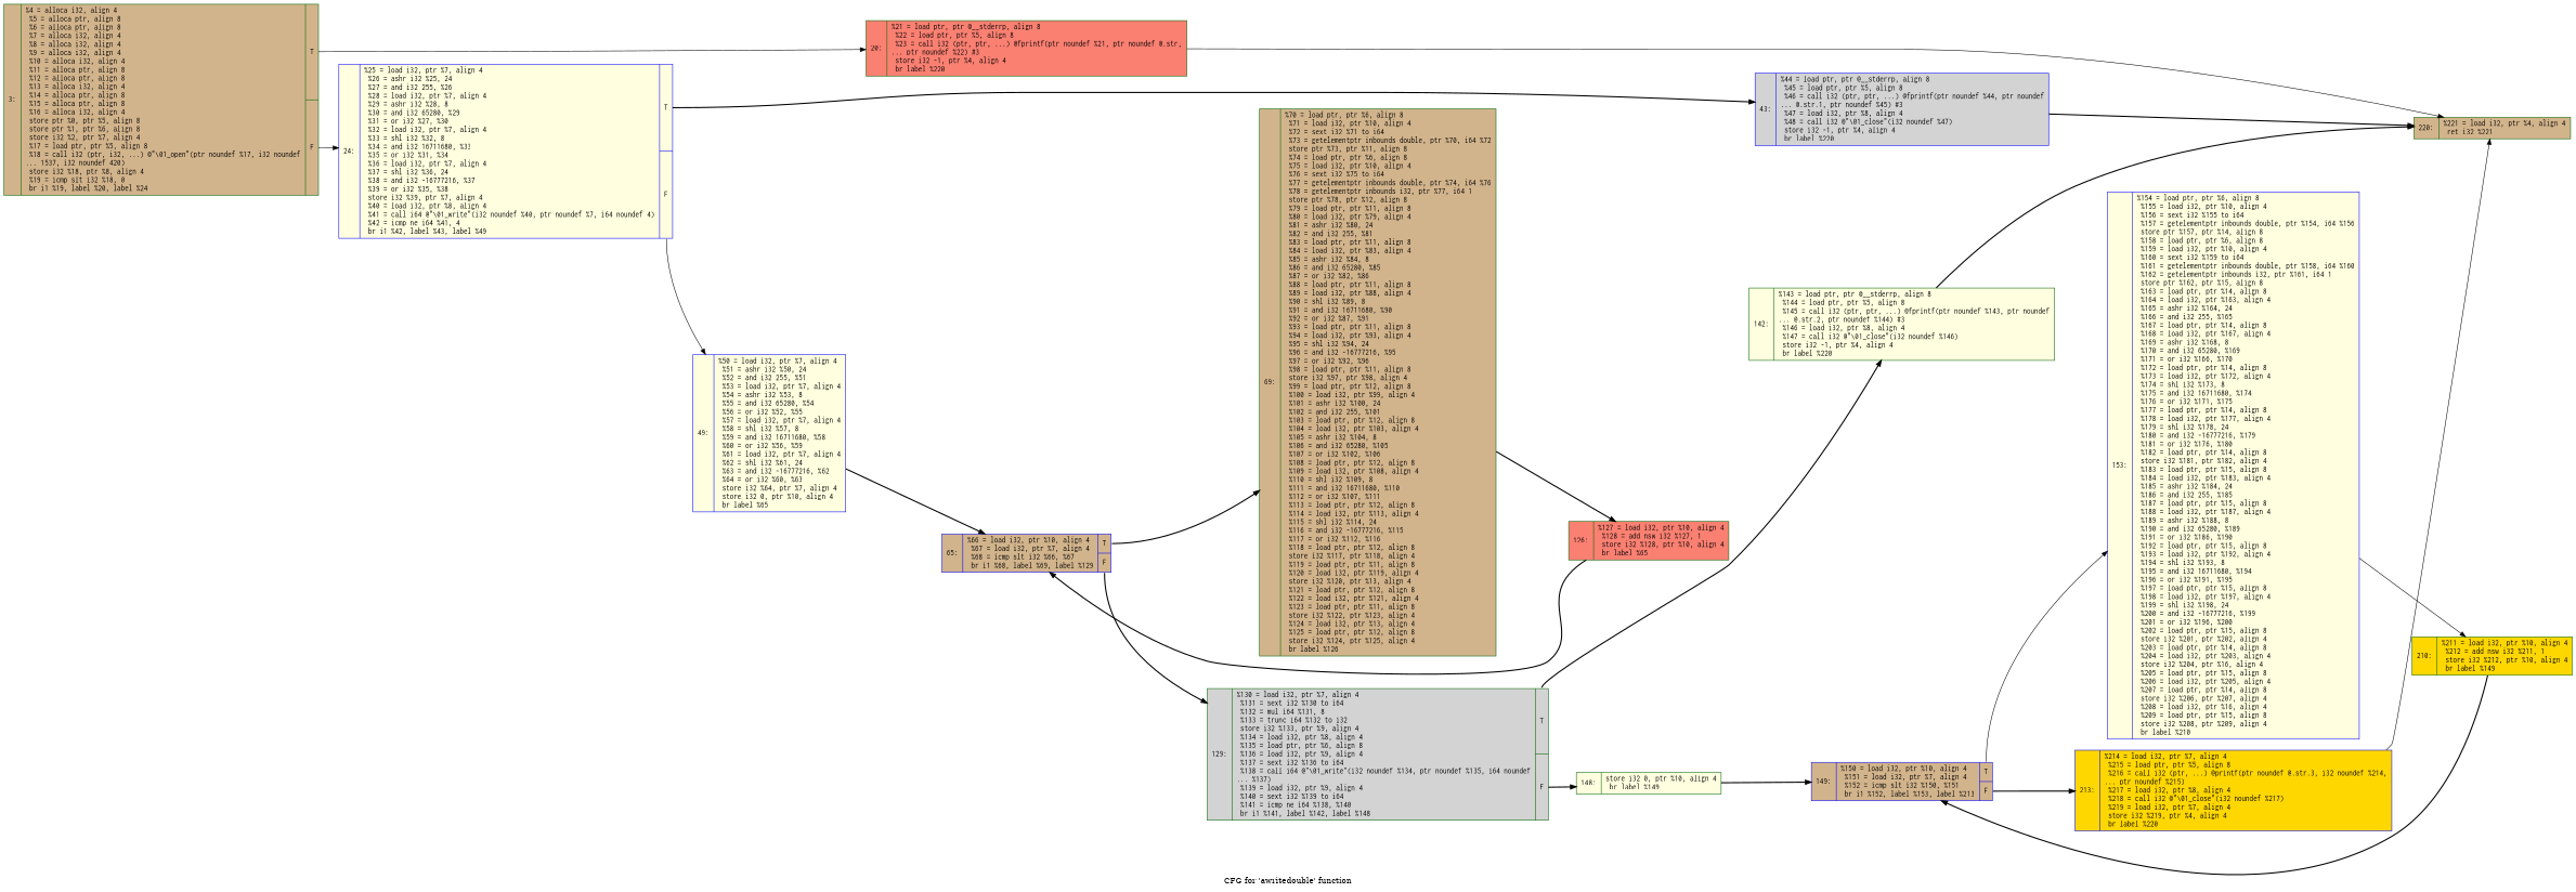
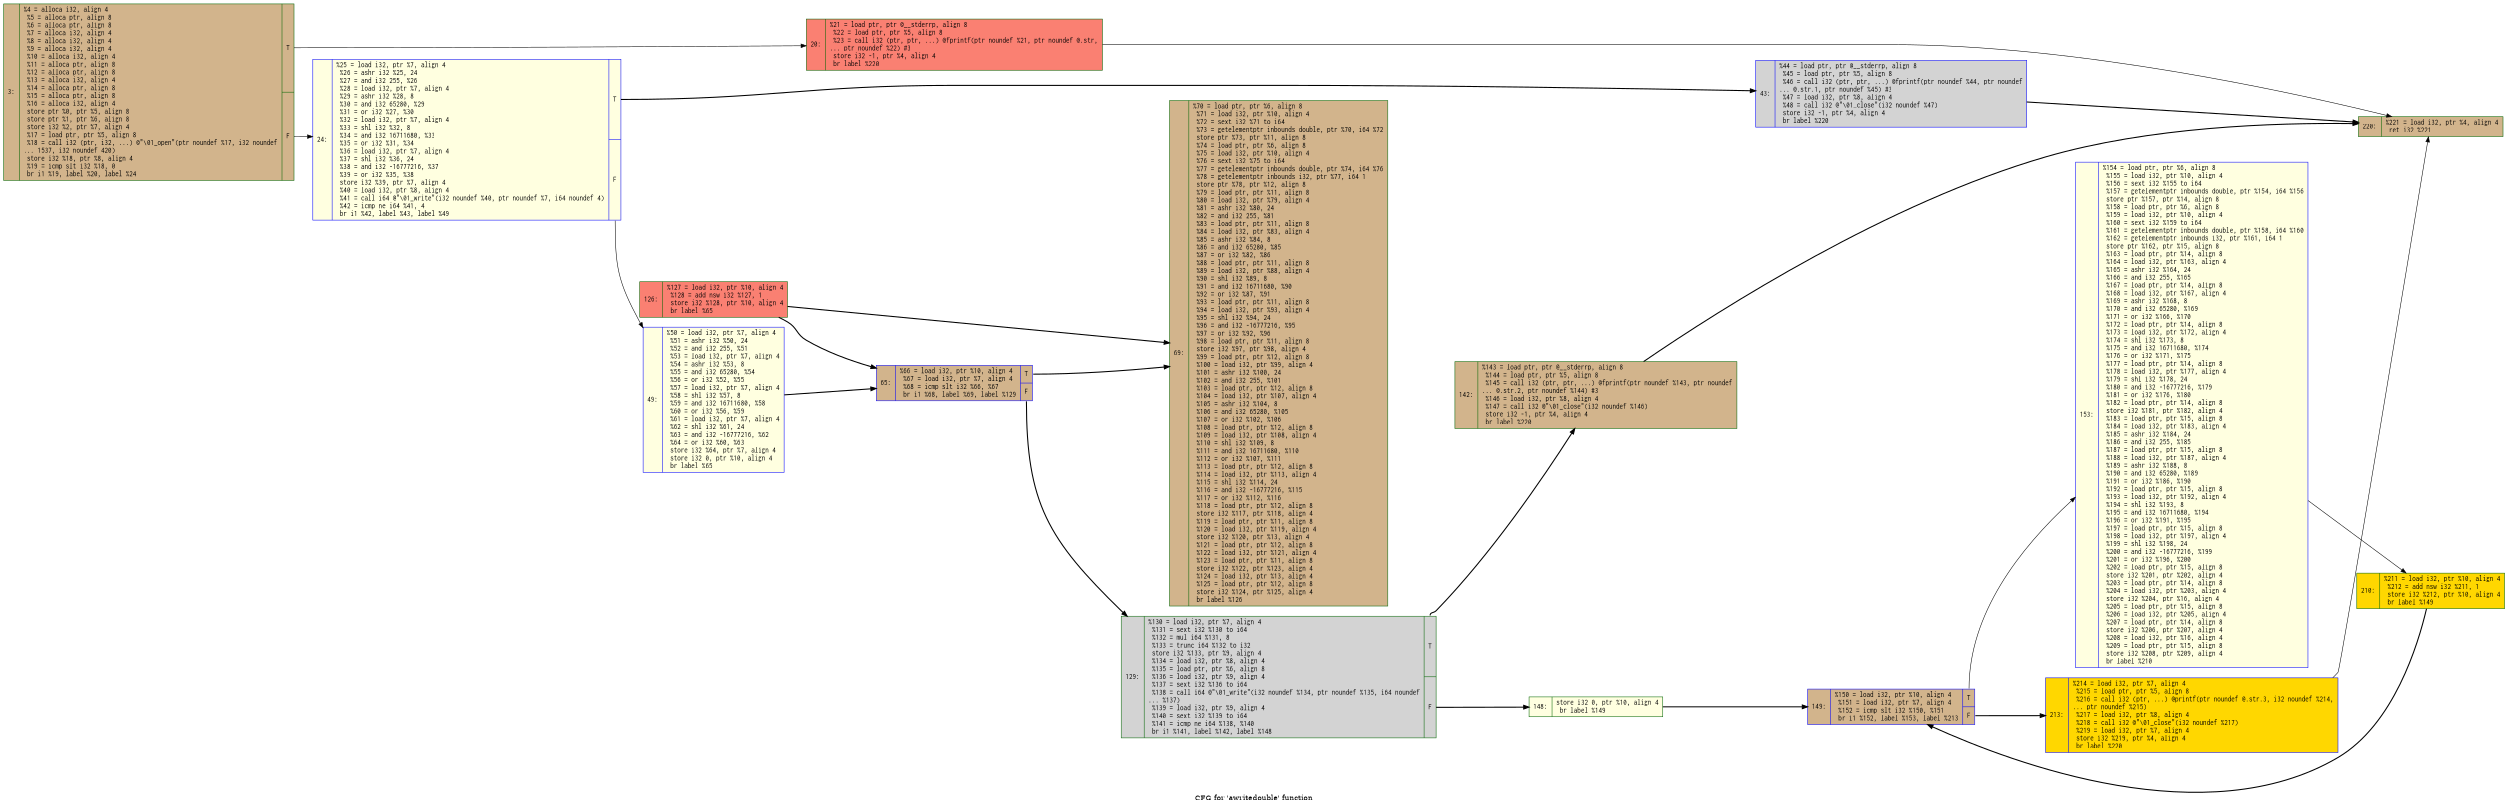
  digraph {
    label="CFG for 'awritedouble' function"
    rankdir=LR
    node [color=darkgreen fillcolor=tan fontname=Courier shape=record style=filled]
    edge [style=bold]
    n1 [label="{3:\l|  %4 = alloca i32, align 4\l  %5 = alloca ptr, align 8\l  %6 = alloca ptr, align 8\l  %7 = alloca i32, align 4\l  %8 = alloca i32, align 4\l  %9 = alloca i32, align 4\l  %10 = alloca i32, align 4\l  %11 = alloca ptr, align 8\l  %12 = alloca ptr, align 8\l  %13 = alloca i32, align 4\l  %14 = alloca ptr, align 8\l  %15 = alloca ptr, align 8\l  %16 = alloca i32, align 4\l  store ptr %0, ptr %5, align 8\l  store ptr %1, ptr %6, align 8\l  store i32 %2, ptr %7, align 4\l  %17 = load ptr, ptr %5, align 8\l  %18 = call i32 (ptr, i32, ...) @\"\\01_open\"(ptr noundef %17, i32 noundef\l... 1537, i32 noundef 420)\l  store i32 %18, ptr %8, align 4\l  %19 = icmp slt i32 %18, 0\l  br i1 %19, label %20, label %24\l|{<s0>T|<s1>F}}"]
    n2 [fillcolor=salmon label="{20:\l|  %21 = load ptr, ptr @__stderrp, align 8\l  %22 = load ptr, ptr %5, align 8\l  %23 = call i32 (ptr, ptr, ...) @fprintf(ptr noundef %21, ptr noundef @.str,\l... ptr noundef %22) #3\l  store i32 -1, ptr %4, align 4\l  br label %220\l}"]
    n3 [color=blue fillcolor=lightyellow label="{24:\l|  %25 = load i32, ptr %7, align 4\l  %26 = ashr i32 %25, 24\l  %27 = and i32 255, %26\l  %28 = load i32, ptr %7, align 4\l  %29 = ashr i32 %28, 8\l  %30 = and i32 65280, %29\l  %31 = or i32 %27, %30\l  %32 = load i32, ptr %7, align 4\l  %33 = shl i32 %32, 8\l  %34 = and i32 16711680, %33\l  %35 = or i32 %31, %34\l  %36 = load i32, ptr %7, align 4\l  %37 = shl i32 %36, 24\l  %38 = and i32 -16777216, %37\l  %39 = or i32 %35, %38\l  store i32 %39, ptr %7, align 4\l  %40 = load i32, ptr %8, align 4\l  %41 = call i64 @\"\\01_write\"(i32 noundef %40, ptr noundef %7, i64 noundef 4)\l  %42 = icmp ne i64 %41, 4\l  br i1 %42, label %43, label %49\l|{<s0>T|<s1>F}}"]
    n4 [label="{220:\l|  %221 = load i32, ptr %4, align 4\l  ret i32 %221\l}"]
    n5 [color=blue fillcolor=lightgrey label="{43:\l|  %44 = load ptr, ptr @__stderrp, align 8\l  %45 = load ptr, ptr %5, align 8\l  %46 = call i32 (ptr, ptr, ...) @fprintf(ptr noundef %44, ptr noundef\l... @.str.1, ptr noundef %45) #3\l  %47 = load i32, ptr %8, align 4\l  %48 = call i32 @\"\\01_close\"(i32 noundef %47)\l  store i32 -1, ptr %4, align 4\l  br label %220\l}"]
    n6 [color=blue fillcolor=lightyellow label="{49:\l|  %50 = load i32, ptr %7, align 4\l  %51 = ashr i32 %50, 24\l  %52 = and i32 255, %51\l  %53 = load i32, ptr %7, align 4\l  %54 = ashr i32 %53, 8\l  %55 = and i32 65280, %54\l  %56 = or i32 %52, %55\l  %57 = load i32, ptr %7, align 4\l  %58 = shl i32 %57, 8\l  %59 = and i32 16711680, %58\l  %60 = or i32 %56, %59\l  %61 = load i32, ptr %7, align 4\l  %62 = shl i32 %61, 24\l  %63 = and i32 -16777216, %62\l  %64 = or i32 %60, %63\l  store i32 %64, ptr %7, align 4\l  store i32 0, ptr %10, align 4\l  br label %65\l}"]
    n7 [color=blue label="{65:\l|  %66 = load i32, ptr %10, align 4\l  %67 = load i32, ptr %7, align 4\l  %68 = icmp slt i32 %66, %67\l  br i1 %68, label %69, label %129\l|{<s0>T|<s1>F}}"]
-   n8 [label="{69:\l|  %70 = load ptr, ptr %6, align 8\l  %71 = load i32, ptr %10, align 4\l  %72 = sext i32 %71 to i64\l  %73 = getelementptr inbounds double, ptr %70, i64 %72\l  store ptr %73, ptr %11, align 8\l  %74 = load ptr, ptr %6, align 8\l  %75 = load i32, ptr %10, align 4\l  %76 = sext i32 %75 to i64\l  %77 = getelementptr inbounds double, ptr %74, i64 %76\l  %78 = getelementptr inbounds i32, ptr %77, i64 1\l  store ptr %78, ptr %12, align 8\l  %79 = load ptr, ptr %11, align 8\l  %80 = load i32, ptr %79, align 4\l  %81 = ashr i32 %80, 24\l  %82 = and i32 255, %81\l  %83 = load ptr, ptr %11, align 8\l  %84 = load i32, ptr %83, align 4\l  %85 = ashr i32 %84, 8\l  %86 = and i32 65280, %85\l  %87 = or i32 %82, %86\l  %88 = load ptr, ptr %11, align 8\l  %89 = load i32, ptr %88, align 4\l  %90 = shl i32 %89, 8\l  %91 = and i32 16711680, %90\l  %92 = or i32 %87, %91\l  %93 = load ptr, ptr %11, align 8\l  %94 = load i32, ptr %93, align 4\l  %95 = shl i32 %94, 24\l  %96 = and i32 -16777216, %95\l  %97 = or i32 %92, %96\l  %98 = load ptr, ptr %11, align 8\l  store i32 %97, ptr %98, align 4\l  %99 = load ptr, ptr %12, align 8\l  %100 = load i32, ptr %99, align 4\l  %101 = ashr i32 %100, 24\l  %102 = and i32 255, %101\l  %103 = load ptr, ptr %12, align 8\l  %104 = load i32, ptr %103, align 4\l  %105 = ashr i32 %104, 8\l  %106 = and i32 65280, %105\l  %107 = or i32 %102, %106\l  %108 = load ptr, ptr %12, align 8\l  %109 = load i32, ptr %108, align 4\l  %110 = shl i32 %109, 8\l  %111 = and i32 16711680, %110\l  %112 = or i32 %107, %111\l  %113 = load ptr, ptr %12, align 8\l  %114 = load i32, ptr %113, align 4\l  %115 = shl i32 %114, 24\l  %116 = and i32 -16777216, %115\l  %117 = or i32 %112, %116\l  %118 = load ptr, ptr %12, align 8\l  store i32 %117, ptr %118, align 4\l  %119 = load ptr, ptr %11, align 8\l  %120 = load i32, ptr %119, align 4\l  store i32 %120, ptr %13, align 4\l  %121 = load ptr, ptr %12, align 8\l  %122 = load i32, ptr %121, align 4\l  %123 = load ptr, ptr %11, align 8\l  store i32 %122, ptr %123, align 4\l  %124 = load i32, ptr %13, align 4\l  %125 = load ptr, ptr %12, align 8\l  store i32 %124, ptr %125, align 4\l  br label %126\l}"]
+   n8 [label="{69:\l|  %70 = load ptr, ptr %6, align 8\l  %71 = load i32, ptr %10, align 4\l  %72 = sext i32 %71 to i64\l  %73 = getelementptr inbounds double, ptr %70, i64 %72\l  store ptr %73, ptr %11, align 8\l  %74 = load ptr, ptr %6, align 8\l  %75 = load i32, ptr %10, align 4\l  %76 = sext i32 %75 to i64\l  %77 = getelementptr inbounds double, ptr %74, i64 %76\l  %78 = getelementptr inbounds i32, ptr %77, i64 1\l  store ptr %78, ptr %12, align 8\l  %79 = load ptr, ptr %11, align 8\l  %80 = load i32, ptr %79, align 4\l  %81 = ashr i32 %80, 24\l  %82 = and i32 255, %81\l  %83 = load ptr, ptr %11, align 8\l  %84 = load i32, ptr %83, align 4\l  %85 = ashr i32 %84, 8\l  %86 = and i32 65280, %85\l  %87 = or i32 %82, %86\l  %88 = load ptr, ptr %11, align 8\l  %89 = load i32, ptr %88, align 4\l  %90 = shl i32 %89, 8\l  %91 = and i32 16711680, %90\l  %92 = or i32 %87, %91\l  %93 = load ptr, ptr %11, align 8\l  %94 = load i32, ptr %93, align 4\l  %95 = shl i32 %94, 24\l  %96 = and i32 -16777216, %95\l  %97 = or i32 %92, %96\l  %98 = load ptr, ptr %11, align 8\l  store i32 %97, ptr %98, align 4\l  %99 = load ptr, ptr %12, align 8\l  %100 = load i32, ptr %99, align 4\l  %101 = ashr i32 %100, 24\l  %102 = and i32 255, %101\l  %103 = load ptr, ptr %12, align 8\l  %104 = load i32, ptr %107, align 4\l  %105 = ashr i32 %104, 8\l  %106 = and i32 65280, %105\l  %107 = or i32 %102, %106\l  %108 = load ptr, ptr %12, align 8\l  %109 = load i32, ptr %108, align 4\l  %110 = shl i32 %109, 8\l  %111 = and i32 16711680, %110\l  %112 = or i32 %107, %111\l  %113 = load ptr, ptr %12, align 8\l  %114 = load i32, ptr %113, align 4\l  %115 = shl i32 %114, 24\l  %116 = and i32 -16777216, %115\l  %117 = or i32 %112, %116\l  %118 = load ptr, ptr %12, align 8\l  store i32 %117, ptr %118, align 4\l  %119 = load ptr, ptr %11, align 8\l  %120 = load i32, ptr %119, align 4\l  store i32 %120, ptr %13, align 4\l  %121 = load ptr, ptr %12, align 8\l  %122 = load i32, ptr %121, align 4\l  %123 = load ptr, ptr %11, align 8\l  store i32 %122, ptr %123, align 4\l  %124 = load i32, ptr %13, align 4\l  %125 = load ptr, ptr %12, align 8\l  store i32 %124, ptr %125, align 4\l  br label %126\l}"]
    n9 [fillcolor=lightgrey label="{129:\l|  %130 = load i32, ptr %7, align 4\l  %131 = sext i32 %130 to i64\l  %132 = mul i64 %131, 8\l  %133 = trunc i64 %132 to i32\l  store i32 %133, ptr %9, align 4\l  %134 = load i32, ptr %8, align 4\l  %135 = load ptr, ptr %6, align 8\l  %136 = load i32, ptr %9, align 4\l  %137 = sext i32 %136 to i64\l  %138 = call i64 @\"\\01_write\"(i32 noundef %134, ptr noundef %135, i64 noundef\l... %137)\l  %139 = load i32, ptr %9, align 4\l  %140 = sext i32 %139 to i64\l  %141 = icmp ne i64 %138, %140\l  br i1 %141, label %142, label %148\l|{<s0>T|<s1>F}}"]
    n10 [fillcolor=salmon label="{126:\l|  %127 = load i32, ptr %10, align 4\l  %128 = add nsw i32 %127, 1\l  store i32 %128, ptr %10, align 4\l  br label %65\l}"]
-   n11 [fillcolor=lightyellow label="{142:\l|  %143 = load ptr, ptr @__stderrp, align 8\l  %144 = load ptr, ptr %5, align 8\l  %145 = call i32 (ptr, ptr, ...) @fprintf(ptr noundef %143, ptr noundef\l... @.str.2, ptr noundef %144) #3\l  %146 = load i32, ptr %8, align 4\l  %147 = call i32 @\"\\01_close\"(i32 noundef %146)\l  store i32 -1, ptr %4, align 4\l  br label %220\l}"]
+   n11 [label="{142:\l|  %143 = load ptr, ptr @__stderrp, align 8\l  %144 = load ptr, ptr %5, align 8\l  %145 = call i32 (ptr, ptr, ...) @fprintf(ptr noundef %143, ptr noundef\l... @.str.2, ptr noundef %144) #3\l  %146 = load i32, ptr %8, align 4\l  %147 = call i32 @\"\\01_close\"(i32 noundef %146)\l  store i32 -1, ptr %4, align 4\l  br label %220\l}"]
    n12 [fillcolor=lightyellow label="{148:\l|  store i32 0, ptr %10, align 4\l  br label %149\l}"]
    n13 [color=blue label="{149:\l|  %150 = load i32, ptr %10, align 4\l  %151 = load i32, ptr %7, align 4\l  %152 = icmp slt i32 %150, %151\l  br i1 %152, label %153, label %213\l|{<s0>T|<s1>F}}"]
    n14 [color=blue fillcolor=lightyellow label="{153:\l|  %154 = load ptr, ptr %6, align 8\l  %155 = load i32, ptr %10, align 4\l  %156 = sext i32 %155 to i64\l  %157 = getelementptr inbounds double, ptr %154, i64 %156\l  store ptr %157, ptr %14, align 8\l  %158 = load ptr, ptr %6, align 8\l  %159 = load i32, ptr %10, align 4\l  %160 = sext i32 %159 to i64\l  %161 = getelementptr inbounds double, ptr %158, i64 %160\l  %162 = getelementptr inbounds i32, ptr %161, i64 1\l  store ptr %162, ptr %15, align 8\l  %163 = load ptr, ptr %14, align 8\l  %164 = load i32, ptr %163, align 4\l  %165 = ashr i32 %164, 24\l  %166 = and i32 255, %165\l  %167 = load ptr, ptr %14, align 8\l  %168 = load i32, ptr %167, align 4\l  %169 = ashr i32 %168, 8\l  %170 = and i32 65280, %169\l  %171 = or i32 %166, %170\l  %172 = load ptr, ptr %14, align 8\l  %173 = load i32, ptr %172, align 4\l  %174 = shl i32 %173, 8\l  %175 = and i32 16711680, %174\l  %176 = or i32 %171, %175\l  %177 = load ptr, ptr %14, align 8\l  %178 = load i32, ptr %177, align 4\l  %179 = shl i32 %178, 24\l  %180 = and i32 -16777216, %179\l  %181 = or i32 %176, %180\l  %182 = load ptr, ptr %14, align 8\l  store i32 %181, ptr %182, align 4\l  %183 = load ptr, ptr %15, align 8\l  %184 = load i32, ptr %183, align 4\l  %185 = ashr i32 %184, 24\l  %186 = and i32 255, %185\l  %187 = load ptr, ptr %15, align 8\l  %188 = load i32, ptr %187, align 4\l  %189 = ashr i32 %188, 8\l  %190 = and i32 65280, %189\l  %191 = or i32 %186, %190\l  %192 = load ptr, ptr %15, align 8\l  %193 = load i32, ptr %192, align 4\l  %194 = shl i32 %193, 8\l  %195 = and i32 16711680, %194\l  %196 = or i32 %191, %195\l  %197 = load ptr, ptr %15, align 8\l  %198 = load i32, ptr %197, align 4\l  %199 = shl i32 %198, 24\l  %200 = and i32 -16777216, %199\l  %201 = or i32 %196, %200\l  %202 = load ptr, ptr %15, align 8\l  store i32 %201, ptr %202, align 4\l  %203 = load ptr, ptr %14, align 8\l  %204 = load i32, ptr %203, align 4\l  store i32 %204, ptr %16, align 4\l  %205 = load ptr, ptr %15, align 8\l  %206 = load i32, ptr %205, align 4\l  %207 = load ptr, ptr %14, align 8\l  store i32 %206, ptr %207, align 4\l  %208 = load i32, ptr %16, align 4\l  %209 = load ptr, ptr %15, align 8\l  store i32 %208, ptr %209, align 4\l  br label %210\l}"]
    n15 [color=blue fillcolor=gold label="{213:\l|  %214 = load i32, ptr %7, align 4\l  %215 = load ptr, ptr %5, align 8\l  %216 = call i32 (ptr, ...) @printf(ptr noundef @.str.3, i32 noundef %214,\l... ptr noundef %215)\l  %217 = load i32, ptr %8, align 4\l  %218 = call i32 @\"\\01_close\"(i32 noundef %217)\l  %219 = load i32, ptr %7, align 4\l  store i32 %219, ptr %4, align 4\l  br label %220\l}"]
    n16 [fillcolor=gold label="{210:\l|  %211 = load i32, ptr %10, align 4\l  %212 = add nsw i32 %211, 1\l  store i32 %212, ptr %10, align 4\l  br label %149\l}"]
    n1 -> n2 [style=solid tailport=s0]
    n1 -> n3 [style=solid tailport=s1]
    n2 -> n4 [style=solid]
    n3 -> n5 [tailport=s0]
    n3 -> n6 [style=solid tailport=s1]
    n5 -> n4
    n6 -> n7
    n7 -> n8 [tailport=s0]
    n7 -> n9 [tailport=s1]
-   n8 -> n10
+   n10 -> n8
    n9 -> n11 [tailport=s0]
    n9 -> n12 [tailport=s1]
    n10 -> n7
    n11 -> n4
    n12 -> n13
    n13 -> n14 [style=solid tailport=s0]
    n13 -> n15 [tailport=s1]
    n14 -> n16 [style=solid]
    n15 -> n4 [style=solid]
    n16 -> n13
  }
